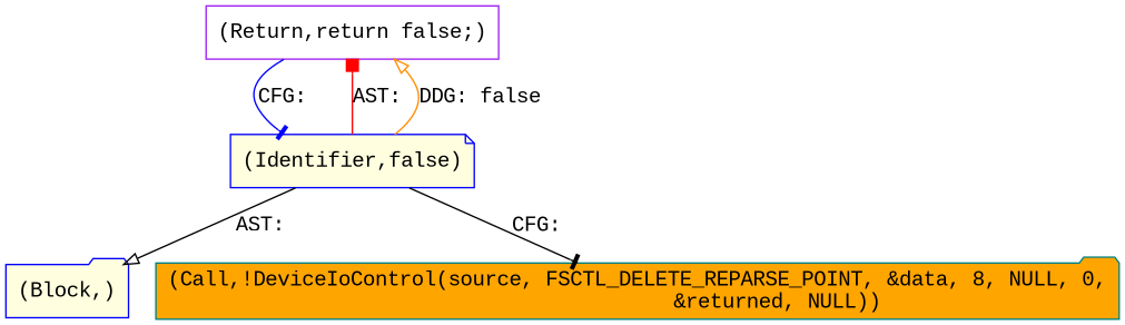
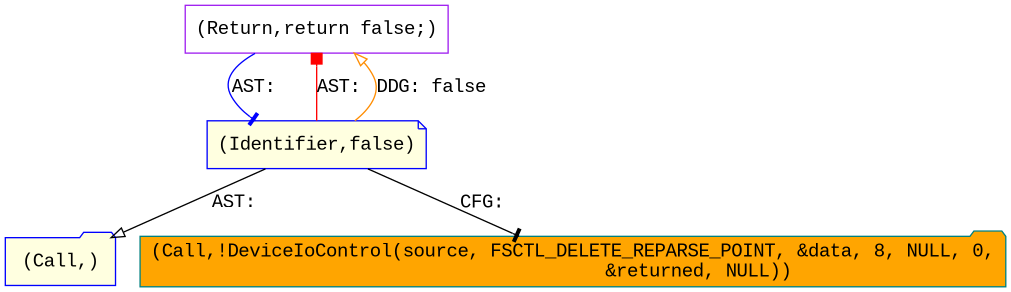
  digraph {
    fontname="Liberation Mono"
    node [color=blue fillcolor=lightyellow fontname="Liberation Mono" shape=folder style=filled]
    edge [arrowhead=tee color=black fontname="Liberation Mono"]
    n1 [color=purple fillcolor=white label="(Return,return false;)" shape=box]
    n2 [label="(Identifier,false)" shape=note]
-   n3 [label="(Block,)"]
+   n3 [label="(Call,)"]
    n4 [color=teal fillcolor=orange label="(Call,!DeviceIoControl(source, FSCTL_DELETE_REPARSE_POINT, &data, 8, NULL, 0,\n                       &returned, NULL))"]
-   n1 -> n2 [color=blue label="CFG: "]
+   n1 -> n2 [color=blue label="AST: "]
    n2 -> n1 [arrowhead=box color=red label="AST: "]
    n2 -> n1 [arrowhead=onormal color=darkorange label="DDG: false"]
    n2 -> n3 [arrowhead=onormal label="AST: "]
    n2 -> n4 [label="CFG: "]
  }
